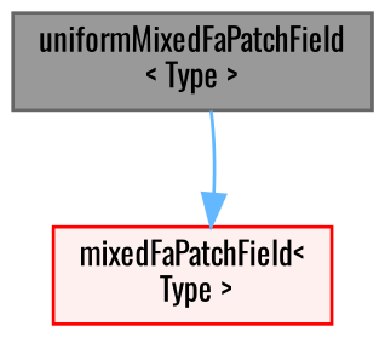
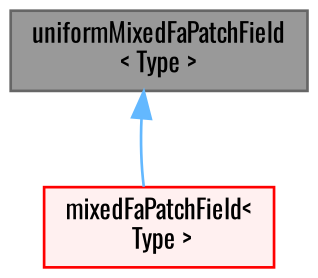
  digraph {
    fontname=Oswald
    node [fontname=Oswald fontsize=10 shape=box style=filled]
    n1 [color=gray40 fillcolor=grey60 fontcolor=black height=0.2 label="uniformMixedFaPatchField\l\< Type \>" width=0.4]
    n2 [color=red fillcolor="#FFF0F0" height=0.2 label="mixedFaPatchField\<\l Type \>" width=0.4]
-   n2 -> n1 [color=steelblue1 dir=back fontname=Oswald fontsize=10 labelfontname=Helvetica labelfontsize=10 style=solid]
+   n1 -> n2 [color=steelblue1 dir=back fontname=Oswald fontsize=10 labelfontname=Helvetica labelfontsize=10 style=solid]
  }
